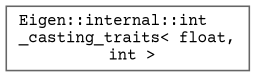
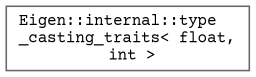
  digraph {
    rankdir=LR
    fontname="Courier Prime"
-   n1 [color=grey40 fillcolor=white fontname="Courier Prime" fontsize=10 height=0.2 label="Eigen::internal::int\l_casting_traits\< float,\l int \>" shape=box style=filled width=0.4]
+   n1 [color=grey40 fillcolor=white fontname="Courier Prime" fontsize=10 height=0.2 label="Eigen::internal::type\l_casting_traits\< float,\l int \>" shape=box style=filled width=0.4]
  }
